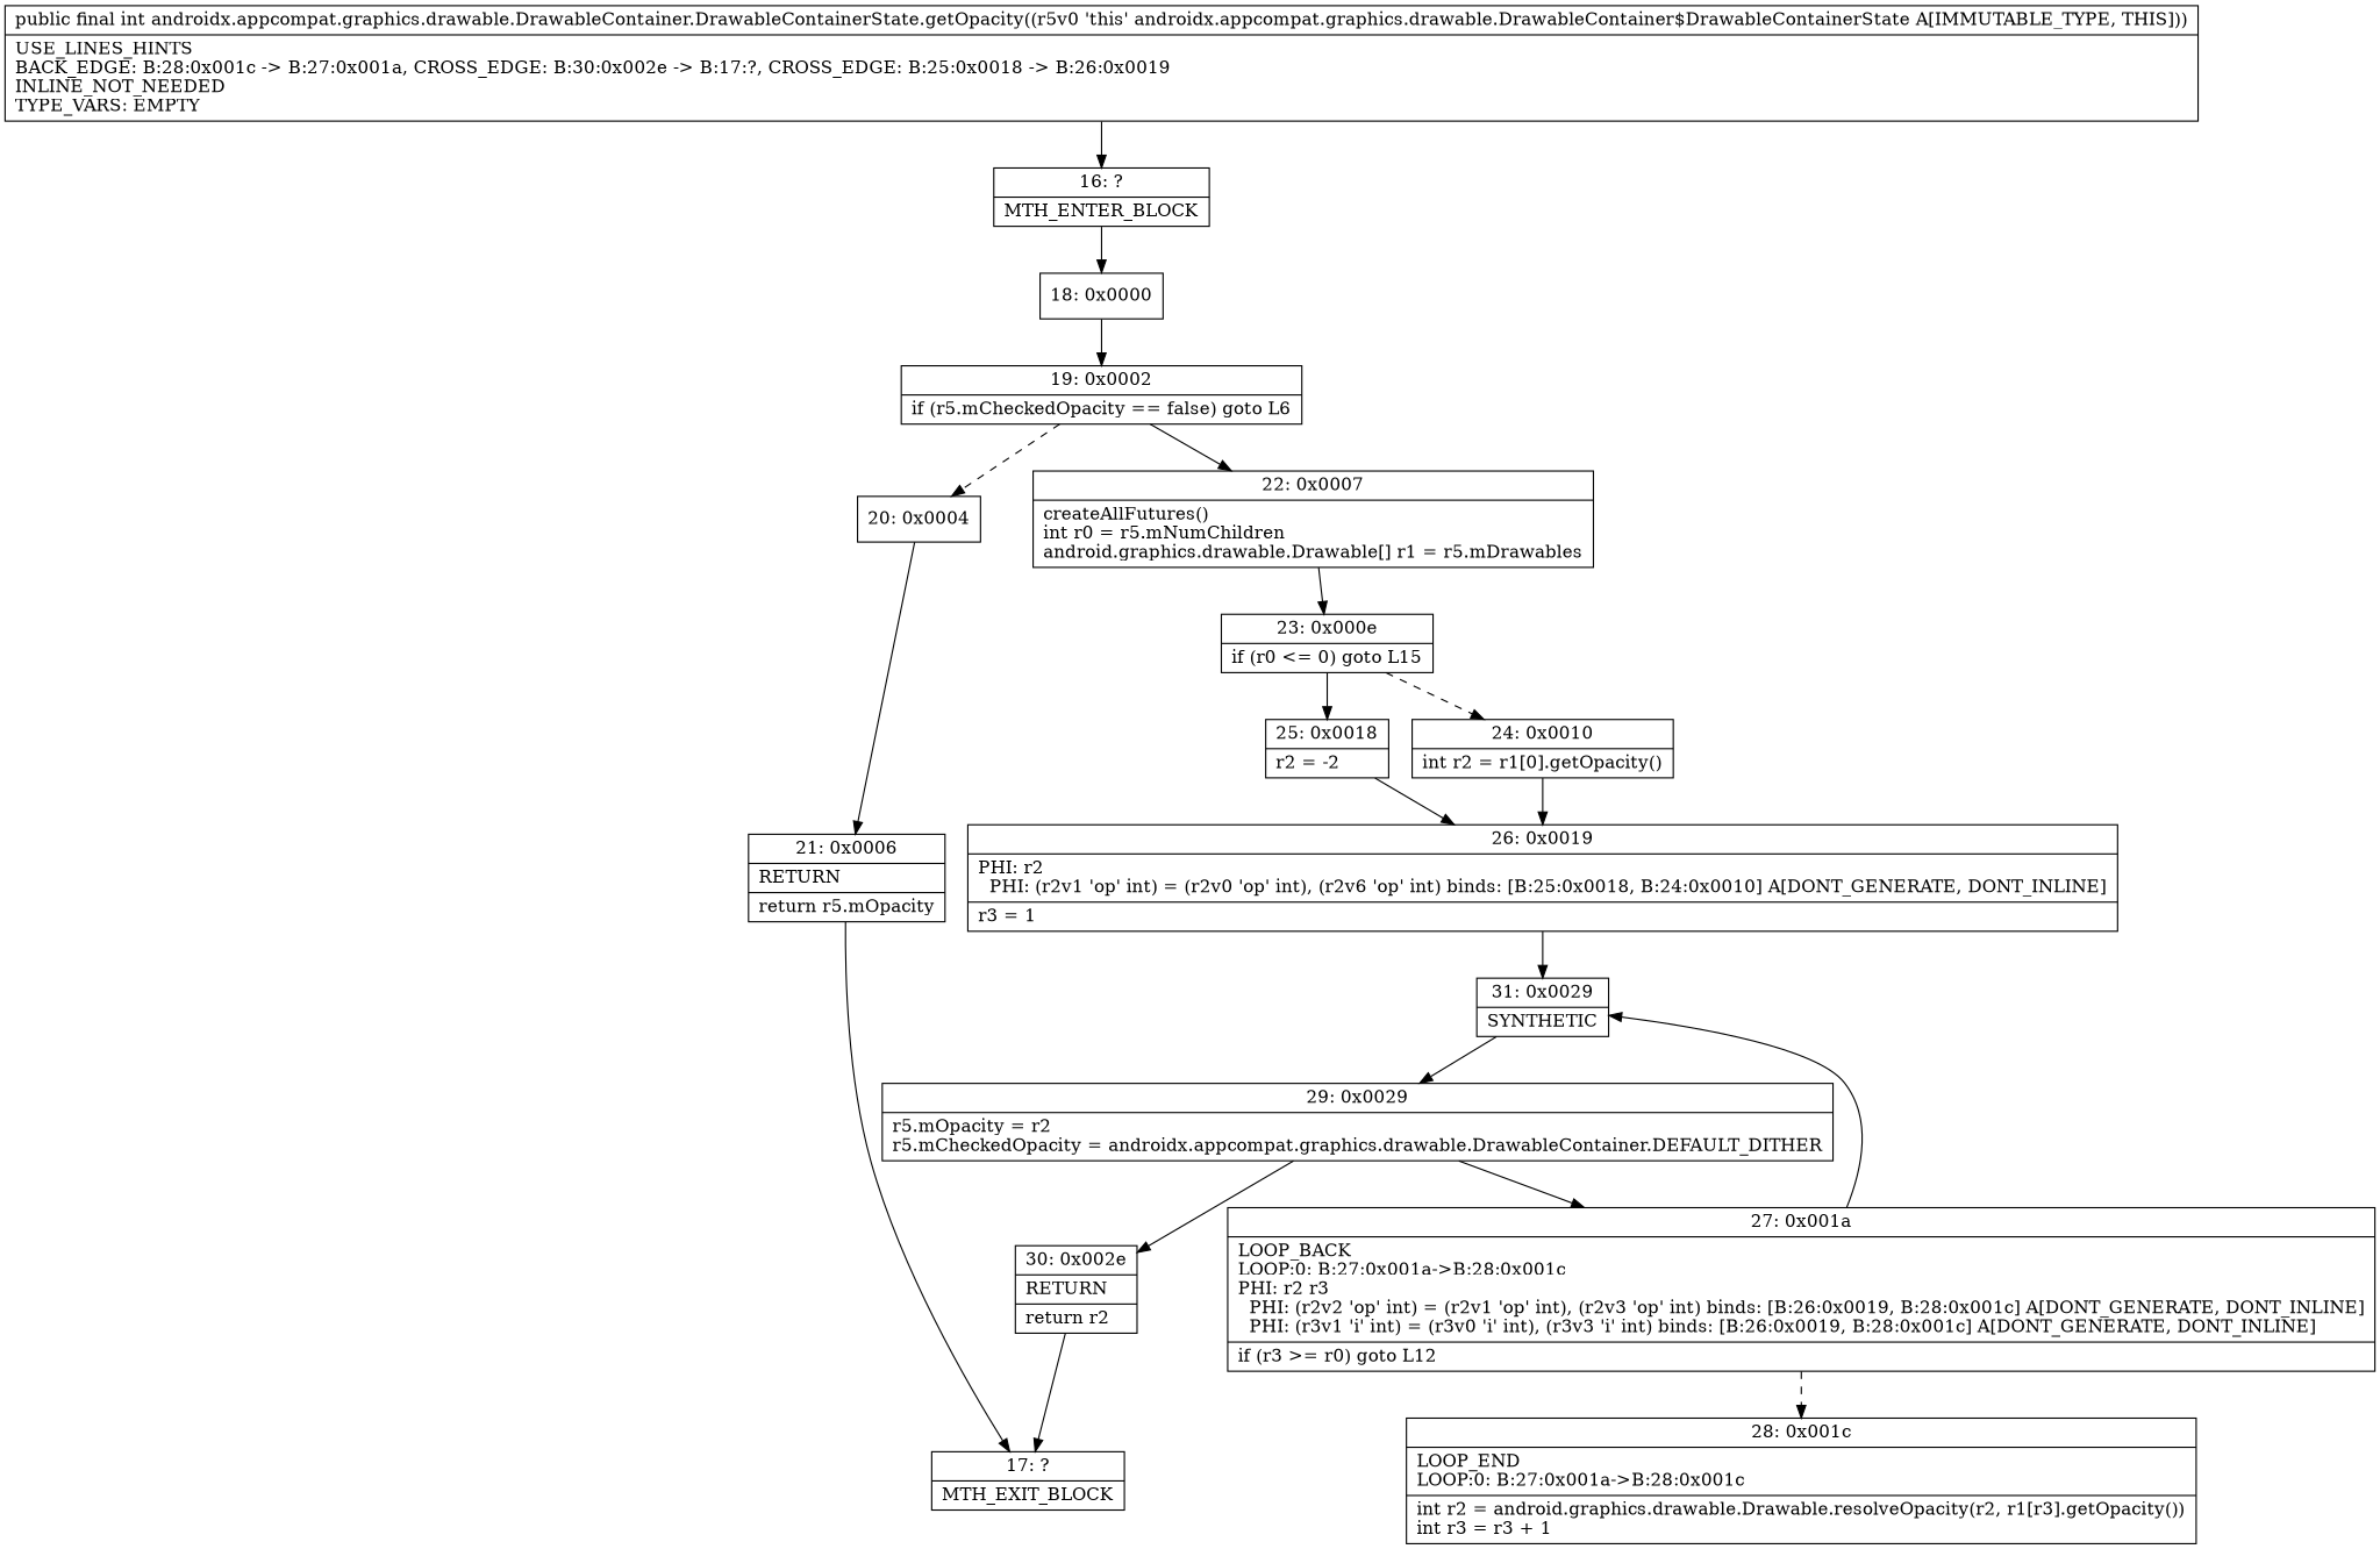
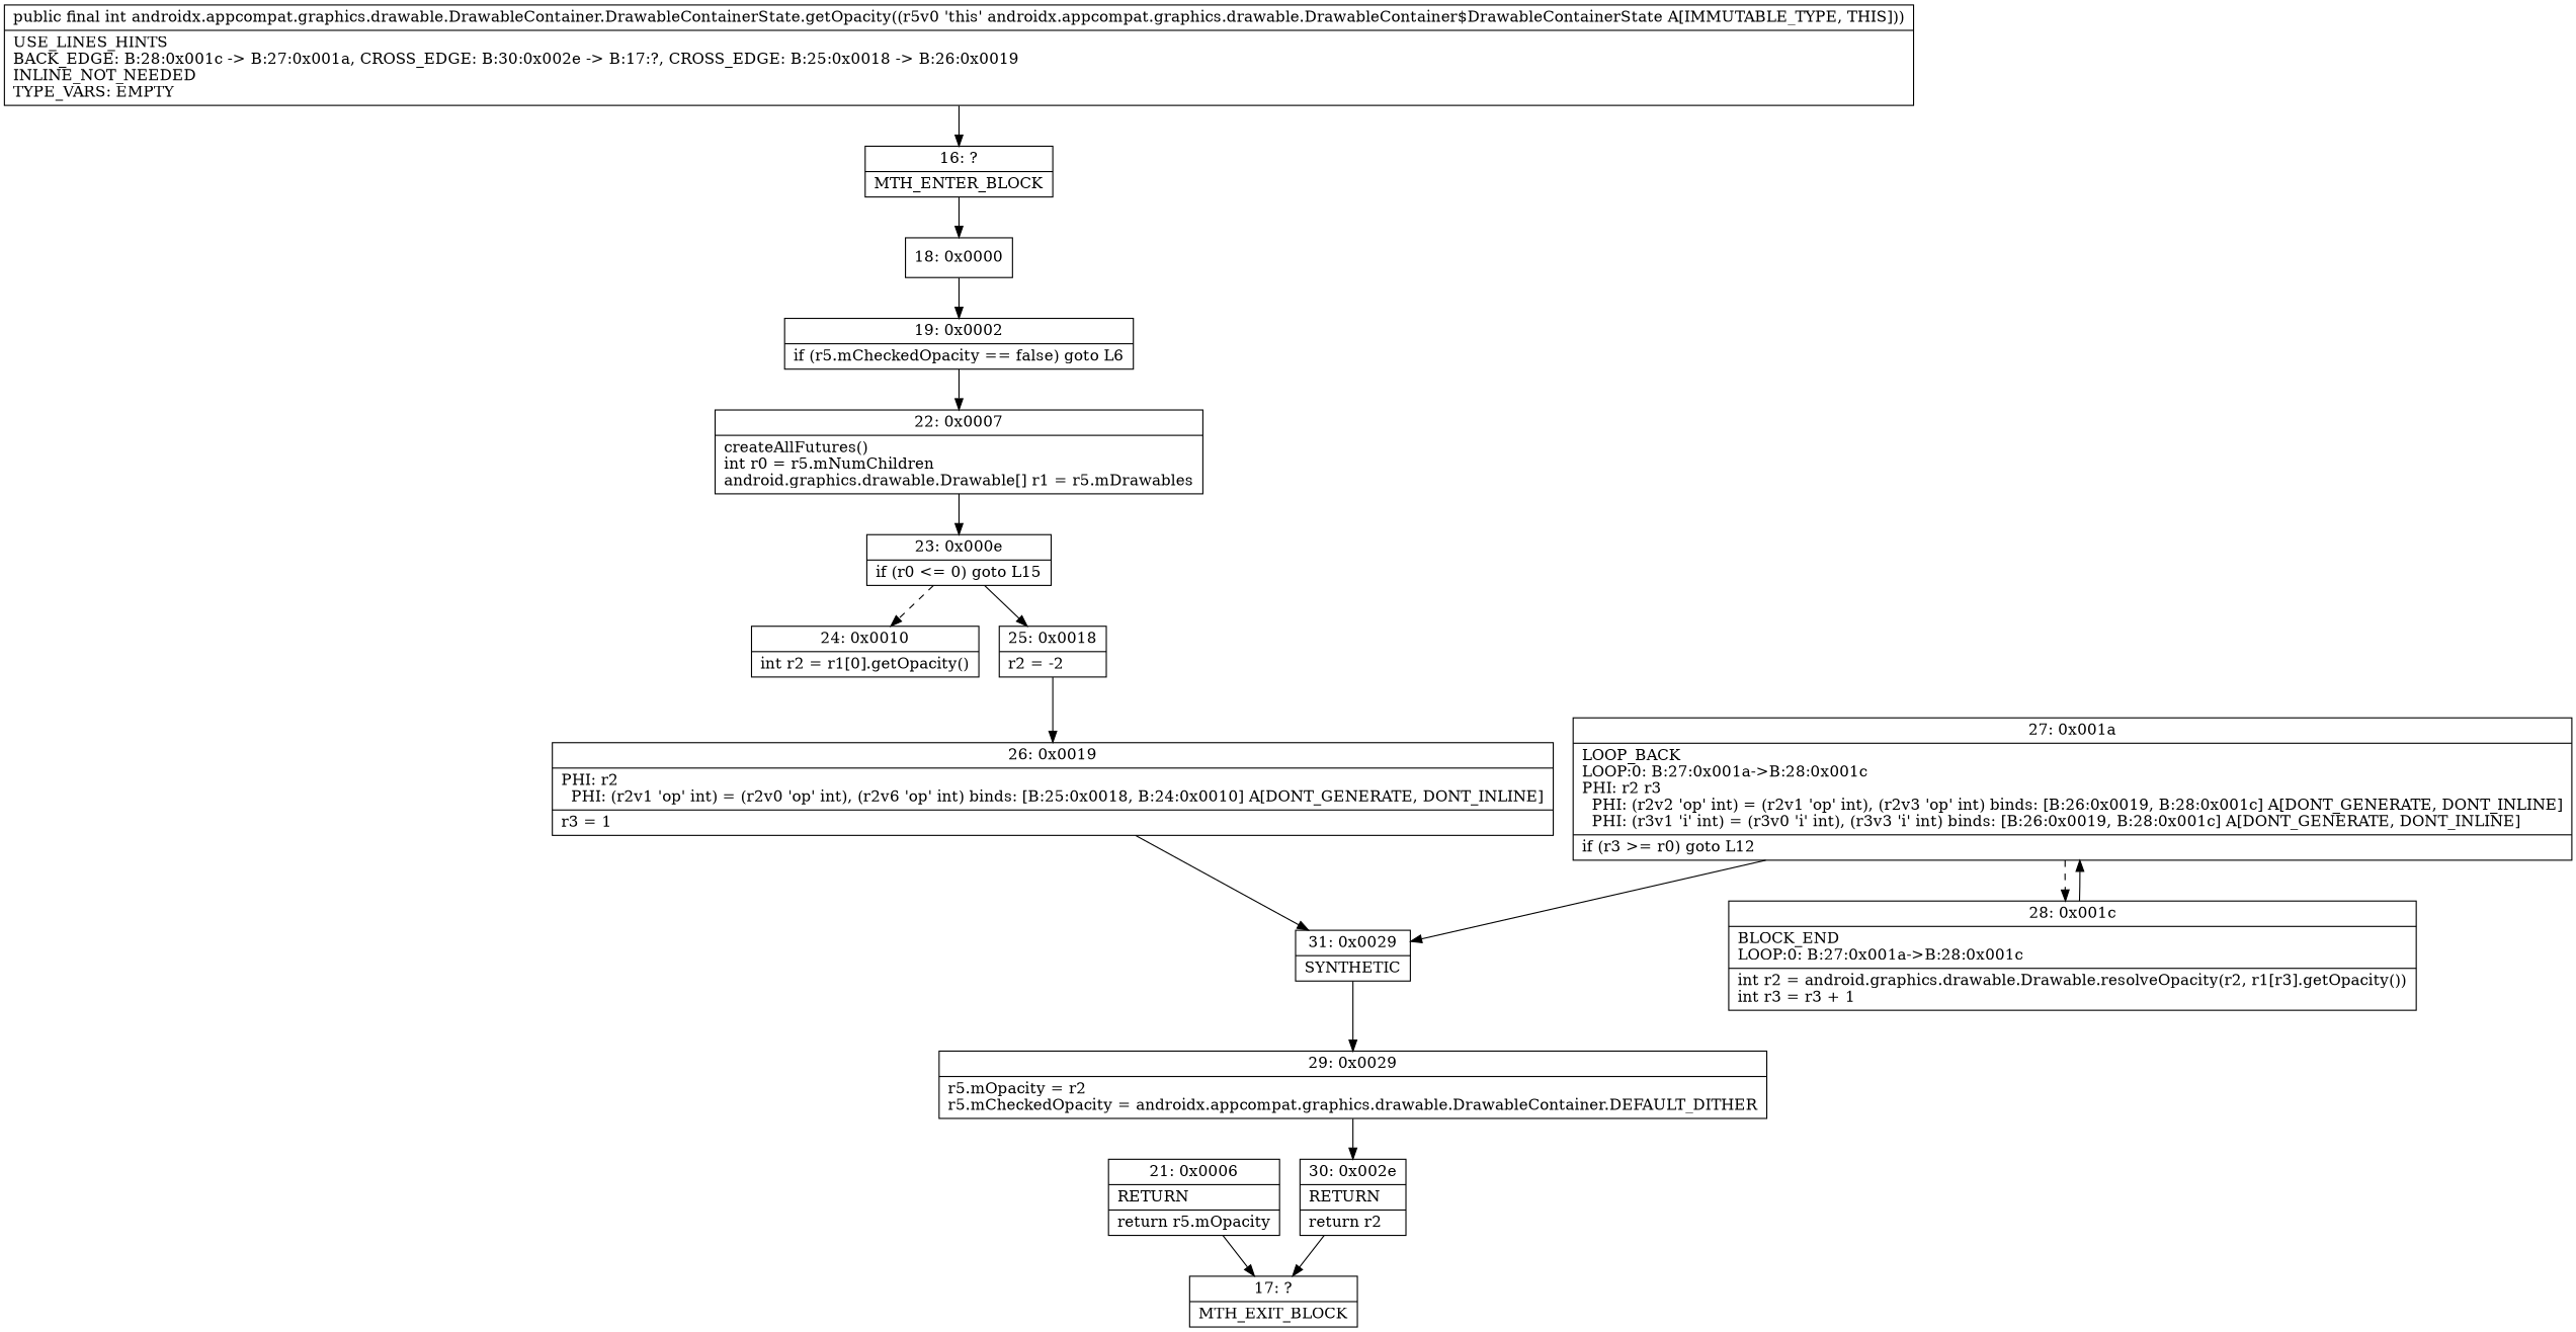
  digraph {
    node [shape=record]
    n1 [label="{16\:\ ?|MTH_ENTER_BLOCK\l}"]
    n2 [label="{18\:\ 0x0000}"]
    n3 [label="{19\:\ 0x0002|if (r5.mCheckedOpacity == false) goto L6\l}"]
-   n4 [label="{20\:\ 0x0004}"]
    n5 [label="{22\:\ 0x0007|createAllFutures()\lint r0 = r5.mNumChildren\landroid.graphics.drawable.Drawable[] r1 = r5.mDrawables\l}"]
    n6 [label="{21\:\ 0x0006|RETURN\l|return r5.mOpacity\l}"]
    n7 [label="{23\:\ 0x000e|if (r0 \<= 0) goto L15\l}"]
    n8 [label="{17\:\ ?|MTH_EXIT_BLOCK\l}"]
    n9 [label="{24\:\ 0x0010|int r2 = r1[0].getOpacity()\l}"]
    n10 [label="{25\:\ 0x0018|r2 = \-2\l}"]
    n11 [label="{26\:\ 0x0019|PHI: r2 \l  PHI: (r2v1 'op' int) = (r2v0 'op' int), (r2v6 'op' int) binds: [B:25:0x0018, B:24:0x0010] A[DONT_GENERATE, DONT_INLINE]\l|r3 = 1\l}"]
    n12 [label="{31\:\ 0x0029|SYNTHETIC\l}"]
    n13 [label="{27\:\ 0x001a|LOOP_BACK\lLOOP:0: B:27:0x001a\-\>B:28:0x001c\lPHI: r2 r3 \l  PHI: (r2v2 'op' int) = (r2v1 'op' int), (r2v3 'op' int) binds: [B:26:0x0019, B:28:0x001c] A[DONT_GENERATE, DONT_INLINE]\l  PHI: (r3v1 'i' int) = (r3v0 'i' int), (r3v3 'i' int) binds: [B:26:0x0019, B:28:0x001c] A[DONT_GENERATE, DONT_INLINE]\l|if (r3 \>= r0) goto L12\l}"]
-   n14 [label="{28\:\ 0x001c|LOOP_END\lLOOP:0: B:27:0x001a\-\>B:28:0x001c\l|int r2 = android.graphics.drawable.Drawable.resolveOpacity(r2, r1[r3].getOpacity())\lint r3 = r3 + 1\l}"]
+   n14 [label="{28\:\ 0x001c|BLOCK_END\lLOOP:0: B:27:0x001a\-\>B:28:0x001c\l|int r2 = android.graphics.drawable.Drawable.resolveOpacity(r2, r1[r3].getOpacity())\lint r3 = r3 + 1\l}"]
    n15 [label="{29\:\ 0x0029|r5.mOpacity = r2\lr5.mCheckedOpacity = androidx.appcompat.graphics.drawable.DrawableContainer.DEFAULT_DITHER\l}"]
    n16 [label="{30\:\ 0x002e|RETURN\l|return r2\l}"]
    n17 [label="{public final int androidx.appcompat.graphics.drawable.DrawableContainer.DrawableContainerState.getOpacity((r5v0 'this' androidx.appcompat.graphics.drawable.DrawableContainer$DrawableContainerState A[IMMUTABLE_TYPE, THIS]))  | USE_LINES_HINTS\lBACK_EDGE: B:28:0x001c \-\> B:27:0x001a, CROSS_EDGE: B:30:0x002e \-\> B:17:?, CROSS_EDGE: B:25:0x0018 \-\> B:26:0x0019\lINLINE_NOT_NEEDED\lTYPE_VARS: EMPTY\l}"]
    n1 -> n2
    n2 -> n3
-   n3 -> n4 [style=dashed]
    n3 -> n5
-   n4 -> n6
    n5 -> n7
    n6 -> n8
    n7 -> n9 [style=dashed]
    n7 -> n10
-   n9 -> n11
    n10 -> n11
    n11 -> n12
    n12 -> n15
    n13 -> n12
    n13 -> n14 [style=dashed]
-   n15 -> n13
+   n14 -> n13
    n15 -> n16
    n16 -> n8
    n17 -> n1
  }
